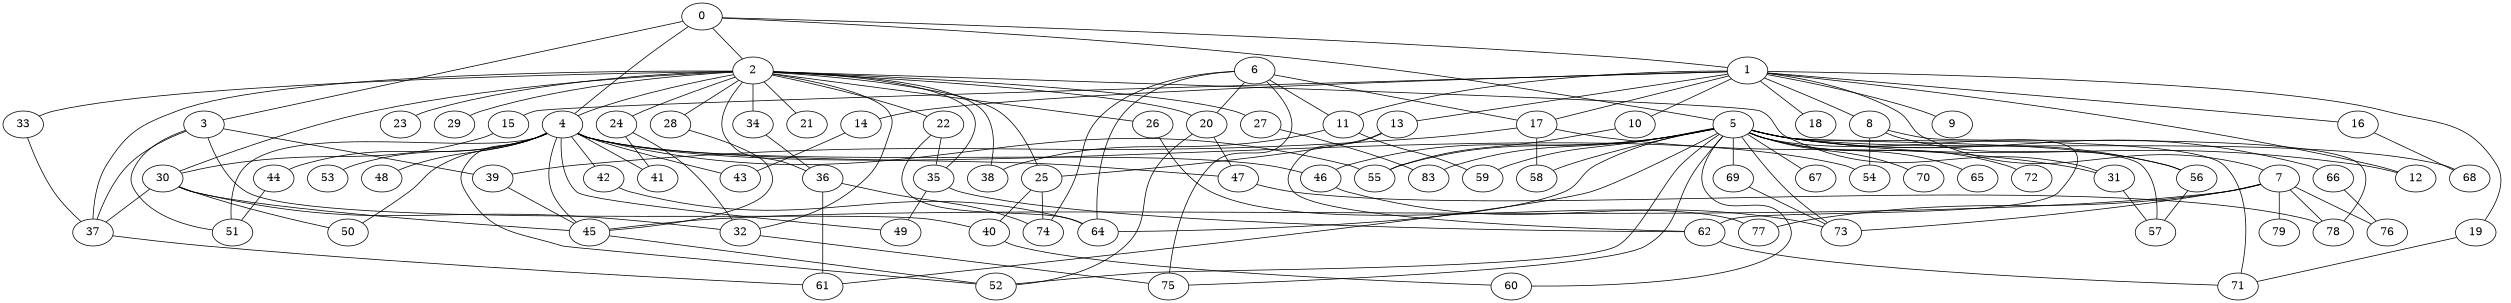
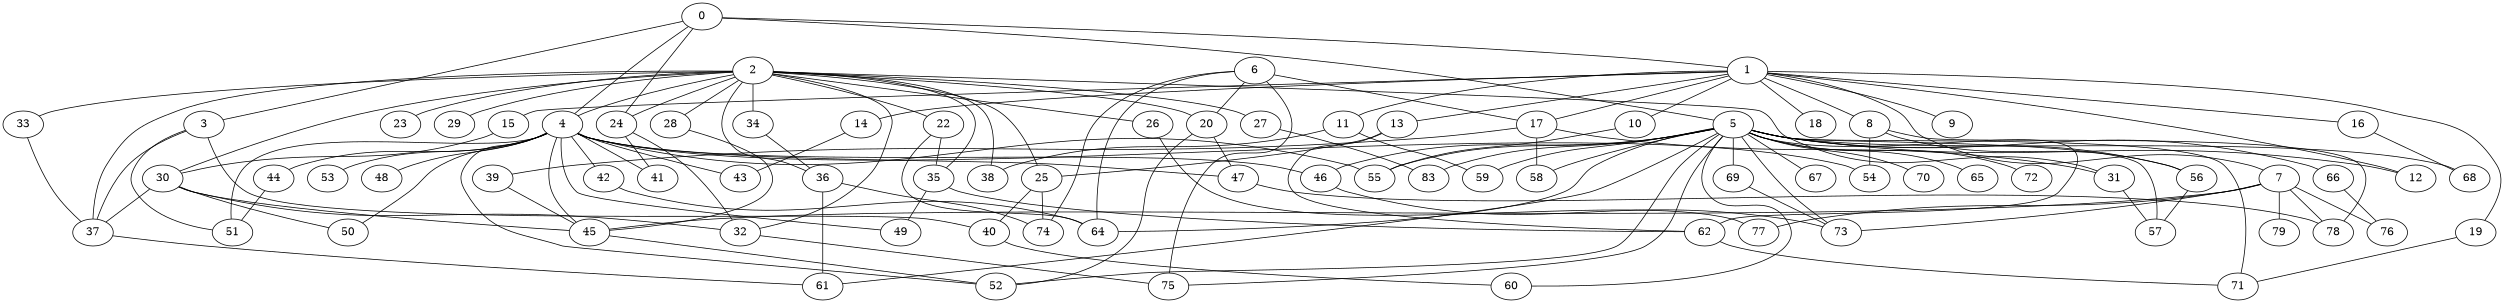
  graph {
    0
    1
    2
    3
    4
    5
    7
    8
    9
    10
    11
    12
    13
    14
    15
    16
    17
    18
    19
    32
    34
    35
    36
    37
    38
    33
    20
-   21
    22
    23
    24
    25
    26
    27
    28
    29
    30
    31
    40
    39
    51
    41
    42
    43
    44
    45
    46
    47
    48
    49
    50
    52
    53
    54
    55
    64
    66
    67
    68
    69
    70
    65
    72
    73
    71
    56
    57
    58
    59
    60
    61
    62
    n73 [label=83]
    75
    6
    74
    76
    77
    78
    79
    0 -- 1
-   0 -- 2
+   0 -- 24
    0 -- 3
    0 -- 4
    0 -- 5
    1 -- 7
    1 -- 8
    1 -- 9
    1 -- 10
    1 -- 11
    1 -- 12
    1 -- 13
    1 -- 14
    1 -- 15
    1 -- 16
    1 -- 17
    1 -- 18
    1 -- 19
    2 -- 4
    2 -- 32
    2 -- 34
    2 -- 35
    2 -- 36
    2 -- 37
    2 -- 38
    2 -- 33
    2 -- 20
-   2 -- 21
    2 -- 22
    2 -- 23
    2 -- 24
    2 -- 25
    2 -- 26
    2 -- 27
    2 -- 28
    2 -- 29
    2 -- 30
    2 -- 31
    3 -- 37
    3 -- 40
-   3 -- 39
    3 -- 51
    4 -- 51
    4 -- 41
    4 -- 42
    4 -- 43
    4 -- 44
    4 -- 45
    4 -- 46
    4 -- 47
    4 -- 48
    4 -- 49
    4 -- 50
    4 -- 52
    4 -- 53
    4 -- 54
    4 -- 55
    5 -- 12
    5 -- 46
    5 -- 52
    5 -- 55
    5 -- 64
    5 -- 66
    5 -- 67
    5 -- 68
    5 -- 69
    5 -- 70
    5 -- 65
    5 -- 72
    5 -- 73
    5 -- 71
    5 -- 56
    5 -- 57
    5 -- 58
    5 -- 59
    5 -- 60
    5 -- 61
    5 -- 62
    5 -- n73
    5 -- 75
    7 -- 45
    7 -- 73
    7 -- 76
    7 -- 77
    7 -- 78
    7 -- 79
    8 -- 54
    8 -- 56
    8 -- 78
    10 -- 55
    11 -- 38
    11 -- 59
    13 -- 25
    13 -- 62
    14 -- 43
    15 -- 30
    16 -- 68
    17 -- 31
    17 -- 39
    17 -- 58
    19 -- 71
    32 -- 75
    34 -- 36
    35 -- 49
    35 -- 62
    36 -- 61
    36 -- 74
    37 -- 61
    33 -- 37
    20 -- 47
    20 -- 52
    22 -- 35
    22 -- 64
    24 -- 32
    24 -- 41
    25 -- 40
    25 -- 74
    26 -- 77
    27 -- n73
    28 -- 45
    30 -- 32
    30 -- 37
    30 -- 45
    30 -- 50
    31 -- 57
    40 -- 60
    39 -- 45
    42 -- 64
    44 -- 51
    45 -- 52
    46 -- 73
    47 -- 78
    66 -- 76
    69 -- 73
    56 -- 57
    62 -- 71
-   6 -- 11
    6 -- 17
    6 -- 20
    6 -- 64
    6 -- 75
    6 -- 74
  }
